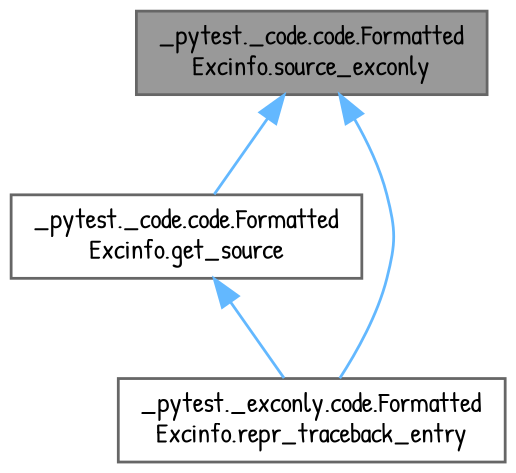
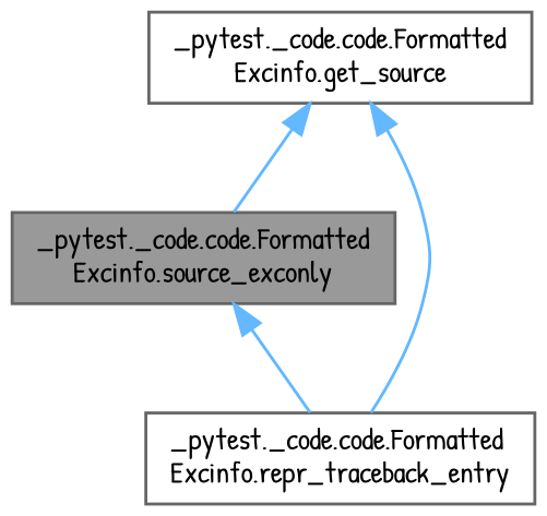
  digraph {
    fontname="Patrick Hand"
    rankdir=TB
    node [color=grey40 fillcolor=white fontname="Patrick Hand" fontsize=10 shape=box style=filled]
    edge [color=steelblue1 dir=back fontname="Patrick Hand" fontsize=10 labelfontname=Helvetica labelfontsize=10 style=solid]
    n1 [color=gray40 fillcolor=grey60 fontcolor=black height=0.2 label="_pytest._code.code.Formatted\lExcinfo.source_exconly" width=0.4]
    n2 [height=0.2 label="_pytest._code.code.Formatted\lExcinfo.get_source" width=0.4]
-   n3 [height=0.2 label="_pytest._exconly.code.Formatted\lExcinfo.repr_traceback_entry" width=0.4]
-   n1 -> n2
+   n3 [height=0.2 label="_pytest._code.code.Formatted\lExcinfo.repr_traceback_entry" width=0.4]
+   n2 -> n1
    n1 -> n3
    n2 -> n3
  }
